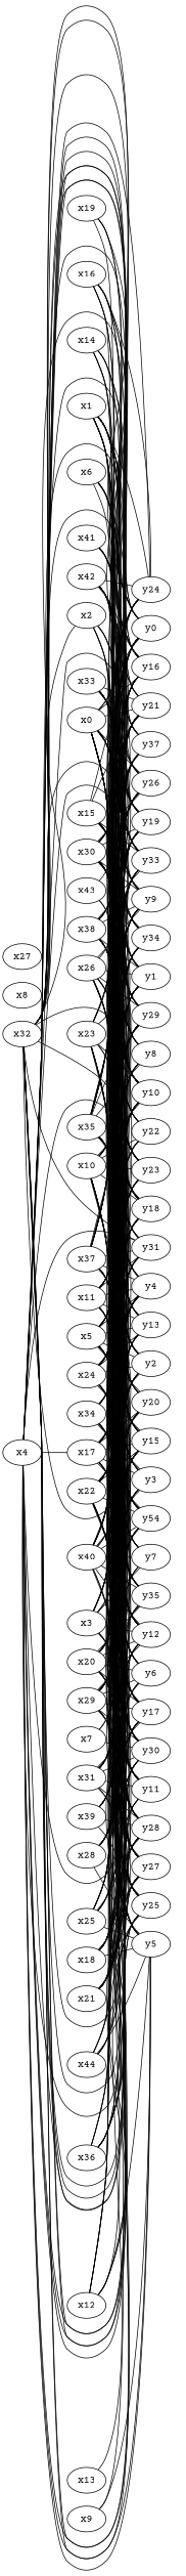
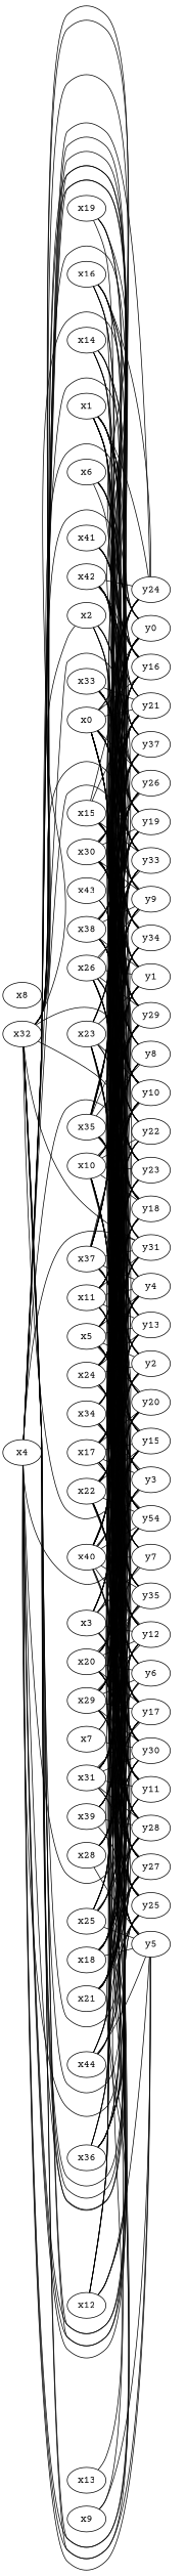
  strict graph {
    fontname="Courier Prime"
    rankdir=LR
    node [fontname="Courier Prime"]
    edge [fontname="Courier Prime"]
    x5
    y19
    y10
    y33
    y3
    y22
    y29
    y13
    y15
    y0
    y2
    y35
    n13 [label=y54]
    y34
    y20
    y11
    y28
    y17
    y18
    y12
    y7
    y23
    y4
    y16
    x40
    y31
    y1
    y21
    y5
    x31
    y6
    y25
    y27
    y9
    y30
    x0
    y8
    y24
    y26
    x11
    x23
    x21
    x18
    x36
    x26
    x28
    n47 [label=y37]
    x3
    x42
    x10
    x30
    x29
    x6
    x8
    x32
    x2
    x39
    x24
    x1
    x12
    x44
    x14
    x17
    x25
    x20
    x19
    x35
    x34
    x43
    x33
    x4
    x22
-   x27
    x38
    x16
    x41
    x37
    x9
    x7
    x13
    x15
    x5 -- y19
    x5 -- y10
    x5 -- y33
    x5 -- y3
    x5 -- y22
    x5 -- y29
    x5 -- y13
    x5 -- y15
    x5 -- y0
    x5 -- y2
    x5 -- y35
    x5 -- n13
    x5 -- y34
    x5 -- y20
    x5 -- y11
    x5 -- y28
    x5 -- y17
    x5 -- y18
    x5 -- y12
    x5 -- y7
    x5 -- y23
    x5 -- y4
    x5 -- y16
    x40 -- y10
    x40 -- y33
    x40 -- y3
    x40 -- y29
    x40 -- y15
    x40 -- y2
    x40 -- y35
    x40 -- n13
    x40 -- y20
    x40 -- y28
    x40 -- y17
    x40 -- y18
    x40 -- y12
    x40 -- y7
    x40 -- y16
    x40 -- y31
    x40 -- y1
    x40 -- y21
    x40 -- y5
    x31 -- y19
    x31 -- y10
    x31 -- y15
    x31 -- y34
    x31 -- y11
    x31 -- y28
    x31 -- y17
    x31 -- y18
    x31 -- y23
    x31 -- y4
    x31 -- y16
    x31 -- y6
    x31 -- y25
    x31 -- y27
    x31 -- y9
    x31 -- y30
    x0 -- y19
    x0 -- y10
    x0 -- y33
    x0 -- y22
    x0 -- y29
    x0 -- y13
    x0 -- y15
    x0 -- y0
    x0 -- y2
    x0 -- y35
    x0 -- y20
    x0 -- y28
    x0 -- y17
    x0 -- y18
    x0 -- y16
    x0 -- y21
    x0 -- y9
    x0 -- y8
    x0 -- y24
    x0 -- y26
    x11 -- y19
    x11 -- y10
    x11 -- y33
    x11 -- y29
    x11 -- y13
    x11 -- n13
    x11 -- y34
    x11 -- y11
    x11 -- y28
    x11 -- y4
    x11 -- y16
    x11 -- y31
    x11 -- y1
    x11 -- y5
    x11 -- y25
    x11 -- y27
    x11 -- y9
    x11 -- y30
    x11 -- y24
    x23 -- y19
    x23 -- y10
    x23 -- y15
    x23 -- y0
    x23 -- y35
    x23 -- y11
    x23 -- y28
    x23 -- y18
    x23 -- y23
    x23 -- y4
    x23 -- y1
    x23 -- y21
    x23 -- y30
    x23 -- y26
    x21 -- y10
    x21 -- y3
    x21 -- y29
    x21 -- y13
    x21 -- y35
    x21 -- y20
    x21 -- y11
    x21 -- y28
    x21 -- y17
    x21 -- y7
    x21 -- y23
    x21 -- y1
    x21 -- y25
    x21 -- y27
    x21 -- y30
    x21 -- y8
    x18 -- y33
    x18 -- y3
    x18 -- y22
    x18 -- y15
    x18 -- y0
    x18 -- n13
    x18 -- y28
    x18 -- y17
    x18 -- y31
    x18 -- y5
    x18 -- y6
    x18 -- y27
    x18 -- y30
    x18 -- y24
    x36 -- y11
    x36 -- y28
    x36 -- y12
    x36 -- y7
    x36 -- y23
    x36 -- y4
    x36 -- y6
    x36 -- y25
    x36 -- y27
    x36 -- y30
    x26 -- y10
    x26 -- y3
    x26 -- y22
    x26 -- y29
    x26 -- y2
    x26 -- y18
    x26 -- y12
    x26 -- y23
    x26 -- y31
    x26 -- y1
    x26 -- y21
    x26 -- y9
    x26 -- y30
    x28 -- y3
    x28 -- y29
    x28 -- y15
    x28 -- y2
    x28 -- n13
    x28 -- y17
    x28 -- y12
    x28 -- y4
    x28 -- y31
    x28 -- y5
    x28 -- n47
    x3 -- y19
    x3 -- y33
    x3 -- y13
    x3 -- y15
    x3 -- n13
    x3 -- y17
    x3 -- y12
    x3 -- y7
    x3 -- y23
    x3 -- y27
    x3 -- y9
    x3 -- y30
    x3 -- n47
    x42 -- y19
    x42 -- y10
    x42 -- y33
    x42 -- n13
    x42 -- y34
    x42 -- y11
    x42 -- y12
    x42 -- y23
    x42 -- y4
    x42 -- y16
    x42 -- y1
    x42 -- y24
    x42 -- n47
    x10 -- y19
    x10 -- y10
    x10 -- y3
    x10 -- y22
    x10 -- y29
    x10 -- y13
    x10 -- n13
    x10 -- y11
    x10 -- y28
    x10 -- y18
    x10 -- y7
    x10 -- y23
    x10 -- y21
    x10 -- y27
    x10 -- y30
    x10 -- y24
    x10 -- y26
    x30 -- y19
    x30 -- y10
    x30 -- y3
    x30 -- y22
    x30 -- y29
    x30 -- y13
    x30 -- y15
    x30 -- y0
    x30 -- y2
    x30 -- y34
    x30 -- y17
    x30 -- y12
    x30 -- y7
    x30 -- y23
    x30 -- y4
    x30 -- y16
    x30 -- y1
    x30 -- y21
    x30 -- y6
    x30 -- y27
    x30 -- y9
    x30 -- y30
    x30 -- y8
    x30 -- y24
    x30 -- y26
    x30 -- n47
    x29 -- y19
    x29 -- y10
    x29 -- y29
    x29 -- y15
    x29 -- y2
    x29 -- y35
    x29 -- y11
    x29 -- y28
    x29 -- y17
    x29 -- y12
    x29 -- y23
    x29 -- y16
    x29 -- y31
    x29 -- y1
    x29 -- y21
    x29 -- y5
    x29 -- y6
    x29 -- y27
    x29 -- y9
    x29 -- y30
    x29 -- y8
    x6 -- y33
    x6 -- y29
    x6 -- y0
    x6 -- y12
    x6 -- y1
    x6 -- y8
    x32 -- y19
    x32 -- y10
    x32 -- y33
    x32 -- y0
    x32 -- y20
    x32 -- y11
    x32 -- y28
    x32 -- y17
    x32 -- y18
    x32 -- y12
    x32 -- y7
    x32 -- y23
    x32 -- y16
    x32 -- y31
    x32 -- y1
    x32 -- y21
    x32 -- y5
    x32 -- y25
    x32 -- y27
    x32 -- y30
    x32 -- y8
    x32 -- y26
    x32 -- n47
    x32 -- x2
    x2 -- y10
    x2 -- y33
    x2 -- y34
    x2 -- y20
    x2 -- y5
    x2 -- y26
    x39 -- y10
    x39 -- y3
    x39 -- y13
    x39 -- y15
    x39 -- y20
    x39 -- y28
    x39 -- y18
    x39 -- y12
    x39 -- y4
    x39 -- y25
    x39 -- n47
    x24 -- y10
    x24 -- y22
    x24 -- y13
    x24 -- y15
    x24 -- y0
    x24 -- y2
    x24 -- y35
    x24 -- n13
    x24 -- y28
    x24 -- y17
    x24 -- y18
    x24 -- y12
    x24 -- y4
    x24 -- y16
    x24 -- y31
    x24 -- y1
    x24 -- y21
    x24 -- y6
    x24 -- y27
    x24 -- y9
    x24 -- y30
    x24 -- y8
    x24 -- y26
    x1 -- y10
    x1 -- y33
    x1 -- y29
    x1 -- y15
    x1 -- y0
    x1 -- n13
    x1 -- y34
    x1 -- y16
    x1 -- y31
    x1 -- y1
    x1 -- y21
    x1 -- y25
    x1 -- y9
    x1 -- y8
    x1 -- y24
    x1 -- n47
    x12 -- y2
    x12 -- y35
    x12 -- n13
    x12 -- y20
-   x12 -- y28
    x12 -- y5
    x12 -- y25
    x12 -- y27
    x44 -- y3
    x44 -- y13
    x44 -- y35
    x44 -- y18
    x44 -- y5
    x44 -- y25
    x44 -- y30
    x14 -- y19
    x14 -- y29
    x14 -- y0
    x14 -- y20
    x14 -- y18
    x14 -- y16
    x17 -- y10
    x17 -- y33
    x17 -- y3
    x17 -- y22
    x17 -- y29
    x17 -- y15
    x17 -- y2
    x17 -- y35
    x17 -- n13
    x17 -- y34
    x17 -- y20
    x17 -- y12
    x17 -- y23
    x17 -- y4
    x17 -- y1
    x17 -- y5
    x17 -- y6
    x17 -- y30
    x17 -- y8
    x17 -- n47
    x25 -- y10
    x25 -- n13
    x25 -- y34
    x25 -- y20
    x25 -- y28
    x25 -- y17
    x25 -- y18
    x25 -- y12
    x25 -- y1
    x25 -- y5
    x20 -- y19
    x20 -- y33
    x20 -- y29
    x20 -- y15
    x20 -- y0
    x20 -- y35
    x20 -- n13
    x20 -- y11
    x20 -- y28
    x20 -- y17
    x20 -- y12
    x20 -- y4
    x20 -- y21
    x20 -- y5
    x20 -- y6
    x20 -- y25
    x20 -- y27
    x20 -- y9
    x20 -- y8
    x20 -- y26
    x19 -- y19
    x19 -- y0
    x19 -- y2
    x19 -- y26
    x35 -- y19
    x35 -- y33
    x35 -- y29
    x35 -- y15
    x35 -- y0
    x35 -- y2
    x35 -- n13
    x35 -- y34
    x35 -- y28
    x35 -- y17
    x35 -- y18
    x35 -- y7
    x35 -- y4
    x35 -- y16
    x35 -- y31
    x35 -- y25
    x35 -- y27
    x35 -- y9
    x35 -- y30
    x35 -- y8
    x35 -- y26
    x35 -- n47
    x34 -- y19
    x34 -- y3
    x34 -- y29
    x34 -- y0
    x34 -- y35
    x34 -- n13
    x34 -- y34
    x34 -- y12
    x34 -- y4
    x34 -- y27
    x34 -- y30
    x34 -- y26
    x43 -- y23
    x43 -- y27
    x43 -- y24
    x33 -- y19
    x33 -- y10
    x33 -- y33
    x33 -- y22
    x33 -- y29
    x33 -- y13
    x33 -- y18
    x33 -- y23
    x33 -- y4
    x33 -- y31
    x33 -- y21
    x33 -- y9
    x33 -- y8
    x33 -- y26
    x4 -- y10
    x4 -- y29
    x4 -- y15
    x4 -- y0
-   x4 -- x17
+   x4 -- y20
    x4 -- y11
    x4 -- y28
    x4 -- y17
    x4 -- y18
    x4 -- y12
    x4 -- y16
    x4 -- y31
    x4 -- y21
    x4 -- y5
    x4 -- y25
    x4 -- y27
    x4 -- y9
    x4 -- y30
    x4 -- y24
    x4 -- n47
    x22 -- y10
    x22 -- y33
    x22 -- y22
    x22 -- y13
    x22 -- y15
    x22 -- n13
    x22 -- y34
    x22 -- y20
    x22 -- y11
    x22 -- y17
    x22 -- y18
    x22 -- y12
    x22 -- y23
    x22 -- y31
    x22 -- y21
    x22 -- y5
    x22 -- y6
    x22 -- y25
    x22 -- y30
    x22 -- y24
    x22 -- y26
    x38 -- y19
    x38 -- y10
    x38 -- y33
    x38 -- y3
    x38 -- y22
    x38 -- y15
    x38 -- y0
    x38 -- y35
    x38 -- y20
    x38 -- y23
    x38 -- y1
    x38 -- y21
    x38 -- y6
    x38 -- y25
    x38 -- y27
    x38 -- y9
    x38 -- y26
    x38 -- n47
    x16 -- y19
    x16 -- y33
    x16 -- y34
    x16 -- y17
    x16 -- y16
    x16 -- y21
    x16 -- y9
    x16 -- y24
    x41 -- y10
    x41 -- y23
    x41 -- y4
    x41 -- y16
    x41 -- n47
    x37 -- y10
    x37 -- y33
    x37 -- y29
    x37 -- y0
    x37 -- y2
    x37 -- y35
    x37 -- y20
    x37 -- y11
    x37 -- y17
    x37 -- y7
    x37 -- y4
    x37 -- y16
    x37 -- y31
    x37 -- y21
    x37 -- y6
    x37 -- y25
    x37 -- y30
    x37 -- y26
    x37 -- n47
    x9 -- y2
    x9 -- y5
    x7 -- y4
    x7 -- y30
    x7 -- y8
    x13 -- y27
    x15 -- y33
    x15 -- y3
    x15 -- y29
    x15 -- y13
    x15 -- y0
    x15 -- y34
    x15 -- y20
    x15 -- y28
    x15 -- y18
    x15 -- y12
    x15 -- y23
    x15 -- y1
    x15 -- y21
    x15 -- y9
  }
